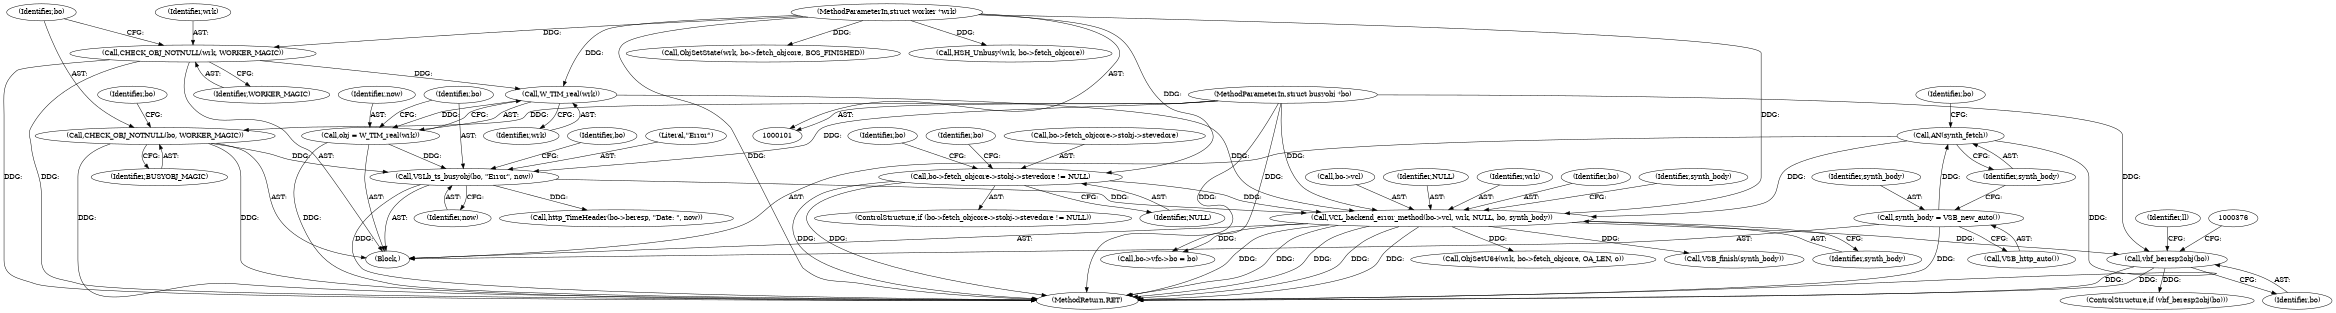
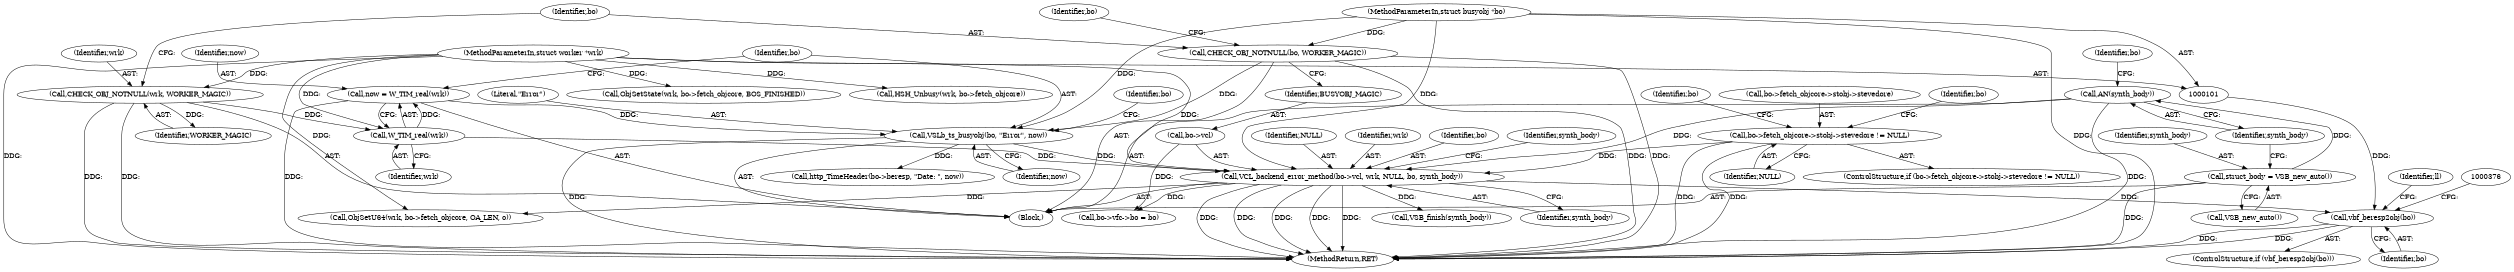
  digraph {
    n1 [label="(Call,vbf_beresp2obj(bo))"]
    n2 [label="(MethodReturn,RET)"]
    n3 [label="(Identifier,bo)"]
    n4 [label="(ControlStructure,if (vbf_beresp2obj(bo)))"]
    n5 [label="(MethodParameterIn,struct busyobj *bo)"]
    n6 [label="(Call,VCL_backend_error_method(bo->vcl, wrk, NULL, bo, synth_body))"]
    n7 [label="(Call,VSLb_ts_busyobj(bo, \"Error\", now))"]
    n8 [label="(Call,CHECK_OBJ_NOTNULL(bo, WORKER_MAGIC))"]
    n9 [label="(Call,bo->vfc->bo = bo)"]
    1000101
    n11 [label="(Call,ObjSetU64(wrk, bo->fetch_objcore, OA_LEN, o))"]
    n12 [label="(Call,VSB_finish(synth_body))"]
    n13 [label="(Identifier,synth_body)"]
    n14 [label="(Block,)"]
    n15 [label="(Identifier,now)"]
    n16 [label="(Call,http_TimeHeader(bo->beresp, \"Date: \", now))"]
    n17 [label="(Identifier,BUSYOBJ_MAGIC)"]
    n18 [label="(Call,W_TIM_real(wrk))"]
-   n19 [label="(Call,obj = W_TIM_real(wrk))"]
+   n19 [label="(Call,now = W_TIM_real(wrk))"]
    n20 [label="(Identifier,wrk)"]
    n21 [label="(Call,CHECK_OBJ_NOTNULL(wrk, WORKER_MAGIC))"]
    n22 [label="(Identifier,WORKER_MAGIC)"]
    n23 [label="(MethodParameterIn,struct worker *wrk)"]
    n24 [label="(Call,ObjSetState(wrk, bo->fetch_objcore, BOS_FINISHED))"]
    n25 [label="(Call,HSH_Unbusy(wrk, bo->fetch_objcore))"]
    n26 [label="(Call,bo->fetch_objcore->stobj->stevedore != NULL)"]
    n27 [label="(ControlStructure,if (bo->fetch_objcore->stobj->stevedore != NULL))"]
    n28 [label="(Identifier,NULL)"]
-   n29 [label="(Call,AN(synth_fetch))"]
+   n29 [label="(Call,AN(synth_body))"]
    n30 [label="(Identifier,synth_body)"]
-   n31 [label="(Call,synth_body = VSB_new_auto())"]
-   n32 [label="(Call,VSB_http_auto())"]
+   n31 [label="(Call,struct_body = VSB_new_auto())"]
+   n32 [label="(Call,VSB_new_auto())"]
    n33 [label="(Identifier,now)"]
    n34 [label="(Identifier,ll)"]
    n35 [label="(Call,bo->vcl)"]
    n36 [label="(Call,bo->fetch_objcore->stobj->stevedore)"]
    n37 [label="(Identifier,bo)"]
    n38 [label="(Identifier,bo)"]
    n39 [label="(Identifier,bo)"]
    n40 [label="(Identifier,bo)"]
    n41 [label="(Identifier,NULL)"]
    n42 [label="(Identifier,bo)"]
    n43 [label="(Identifier,wrk)"]
    n44 [label="(Identifier,synth_body)"]
    n45 [label="(Literal,\"Error\")"]
    n46 [label="(Identifier,wrk)"]
    n47 [label="(Identifier,bo)"]
    n48 [label="(Identifier,bo)"]
    n49 [label="(Identifier,bo)"]
    n50 [label="(Identifier,synth_body)"]
    1000376
    n1 -> n2 [label="DDG: "]
    n1 -> n2 [label="DDG: "]
    n1 -> n3 [label="CFG: "]
-   n1 -> n4 [label="DDG: "]
+   n1 -> n4 [label="AST: "]
    n3 -> n1 [label="AST: "]
-   n5 -> n1 [label="DDG: "]
+   1000101 -> n1 [label="DDG: "]
    n5 -> n2 [label="DDG: "]
    n5 -> n6 [label="DDG: "]
    n5 -> n7 [label="DDG: "]
    n5 -> n8 [label="DDG: "]
-   n5 -> n9 [label="DDG: "]
+   n35 -> n9 [label="DDG: "]
    n5 -> 1000101 [label="AST: "]
    n6 -> n1 [label="DDG: "]
    n6 -> n2 [label="DDG: "]
    n6 -> n2 [label="DDG: "]
    n6 -> n2 [label="DDG: "]
    n6 -> n2 [label="DDG: "]
    n6 -> n2 [label="DDG: "]
    n6 -> n9 [label="DDG: "]
    n6 -> n11 [label="DDG: "]
    n6 -> n12 [label="DDG: "]
    n6 -> n13 [label="CFG: "]
    n6 -> n14 [label="AST: "]
    n7 -> n2 [label="DDG: "]
    n7 -> n6 [label="DDG: "]
    n7 -> n14 [label="AST: "]
    n7 -> n15 [label="CFG: "]
    n7 -> n16 [label="DDG: "]
    n8 -> n2 [label="DDG: "]
    n8 -> n2 [label="DDG: "]
    n8 -> n7 [label="DDG: "]
    n8 -> n14 [label="AST: "]
    n8 -> n17 [label="CFG: "]
    n13 -> n6 [label="AST: "]
    n15 -> n7 [label="AST: "]
-   n17 -> n8 [label="AST: "]
+   n17 -> n35 [label="AST: "]
    n18 -> n6 [label="DDG: "]
    n18 -> n19 [label="AST: "]
    n18 -> n19 [label="DDG: "]
    n18 -> n20 [label="CFG: "]
    n19 -> n2 [label="DDG: "]
    n19 -> n7 [label="DDG: "]
    n19 -> n14 [label="AST: "]
    n19 -> n18 [label="CFG: "]
    n20 -> n18 [label="AST: "]
    n21 -> n2 [label="DDG: "]
    n21 -> n2 [label="DDG: "]
    n21 -> n14 [label="AST: "]
    n21 -> n18 [label="DDG: "]
-   n21 -> n22 [label="CFG: "]
+   n21 -> n22 [label="DDG: "]
    n22 -> n21 [label="AST: "]
    n23 -> n2 [label="DDG: "]
    n23 -> n6 [label="DDG: "]
    n23 -> 1000101 [label="AST: "]
-   n23 -> n26 [label="DDG: "]
+   n23 -> n11 [label="DDG: "]
    n23 -> n18 [label="DDG: "]
    n23 -> n21 [label="DDG: "]
    n23 -> n24 [label="DDG: "]
    n23 -> n25 [label="DDG: "]
    n26 -> n2 [label="DDG: "]
    n26 -> n2 [label="DDG: "]
    n26 -> n6 [label="DDG: "]
    n26 -> n27 [label="AST: "]
    n26 -> n28 [label="CFG: "]
    n28 -> n26 [label="AST: "]
    n29 -> n2 [label="DDG: "]
    n29 -> n6 [label="DDG: "]
    n29 -> n14 [label="AST: "]
    n29 -> n30 [label="CFG: "]
    n30 -> n29 [label="AST: "]
    n30 -> n31 [label="CFG: "]
    n31 -> n2 [label="DDG: "]
    n31 -> n14 [label="AST: "]
    n31 -> n29 [label="DDG: "]
    n31 -> n32 [label="CFG: "]
    n32 -> n31 [label="AST: "]
    n33 -> n19 [label="AST: "]
    n34 -> n1 [label="CFG: "]
    n35 -> n6 [label="AST: "]
    n36 -> n26 [label="AST: "]
    n37 -> n7 [label="CFG: "]
    n38 -> n8 [label="AST: "]
    n38 -> n21 [label="CFG: "]
    n39 -> n8 [label="CFG: "]
    n40 -> n26 [label="CFG: "]
    n41 -> n6 [label="AST: "]
    n42 -> n29 [label="CFG: "]
    n43 -> n21 [label="AST: "]
    n44 -> n31 [label="AST: "]
    n45 -> n7 [label="AST: "]
    n46 -> n6 [label="AST: "]
    n47 -> n7 [label="AST: "]
    n47 -> n19 [label="CFG: "]
    n48 -> n6 [label="AST: "]
    n49 -> n26 [label="CFG: "]
    n50 -> n6 [label="CFG: "]
    1000376 -> n1 [label="CFG: "]
  }
